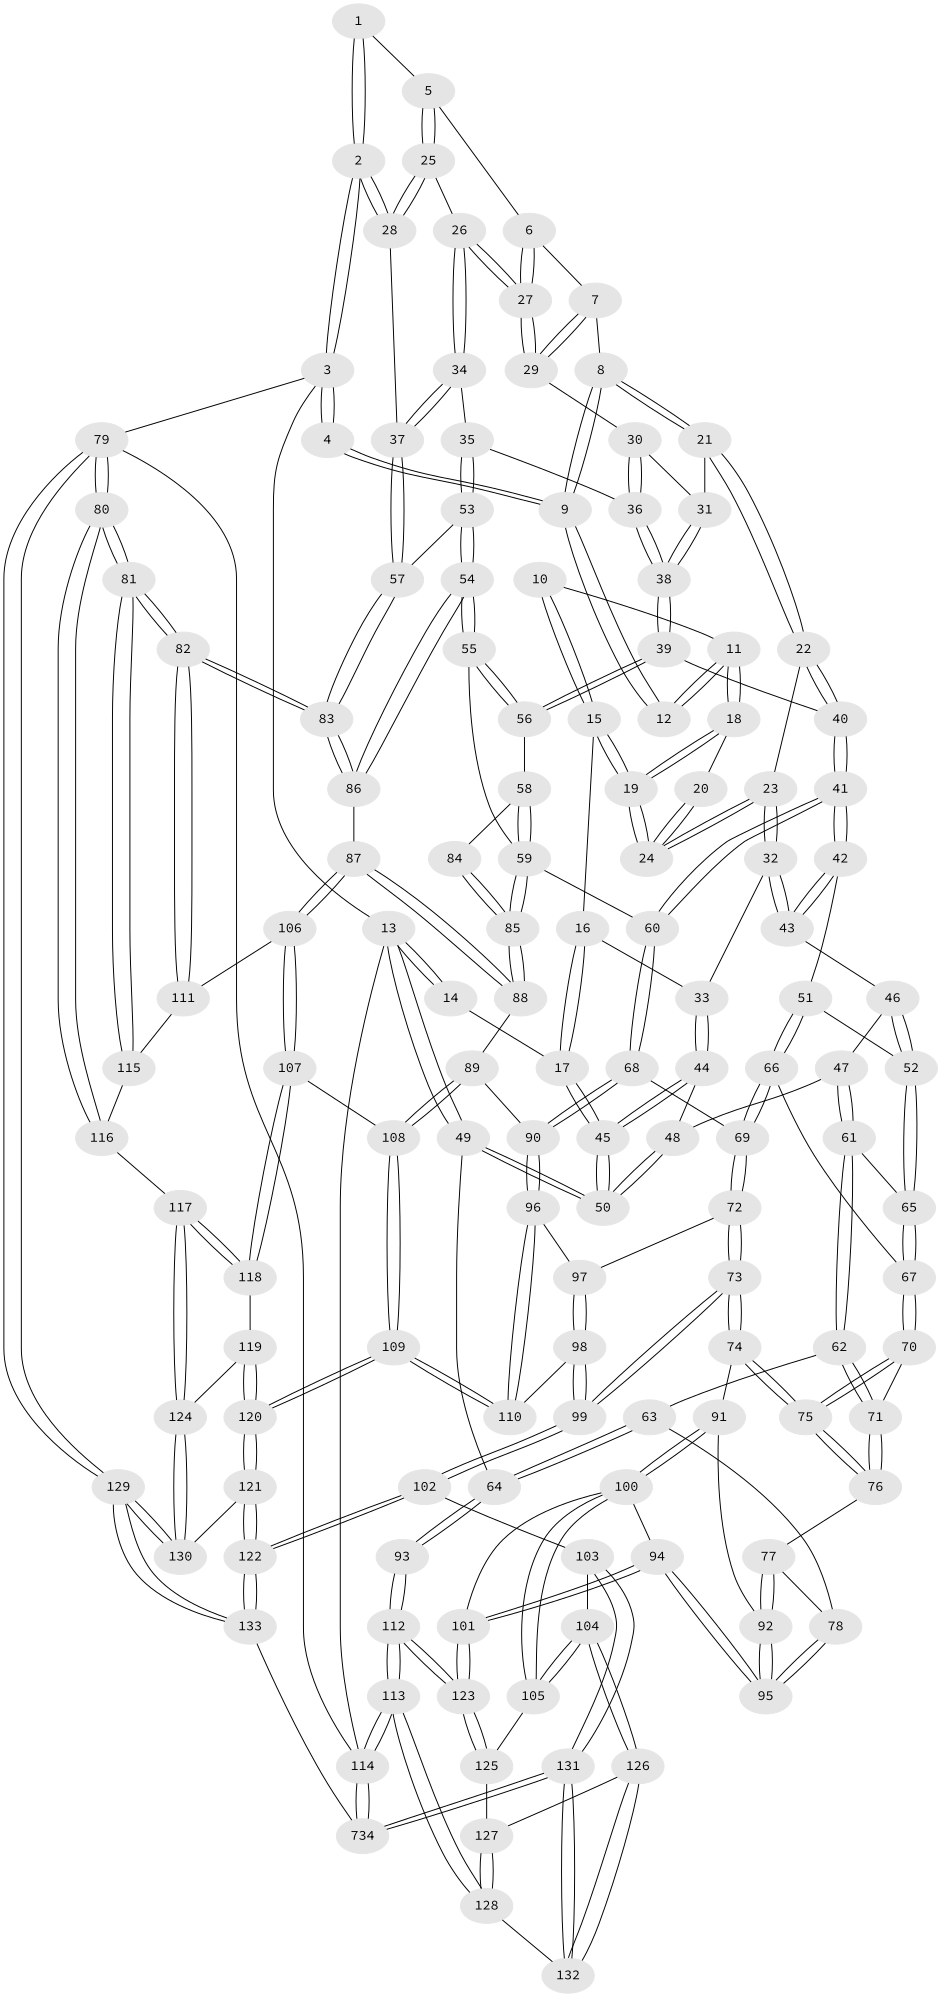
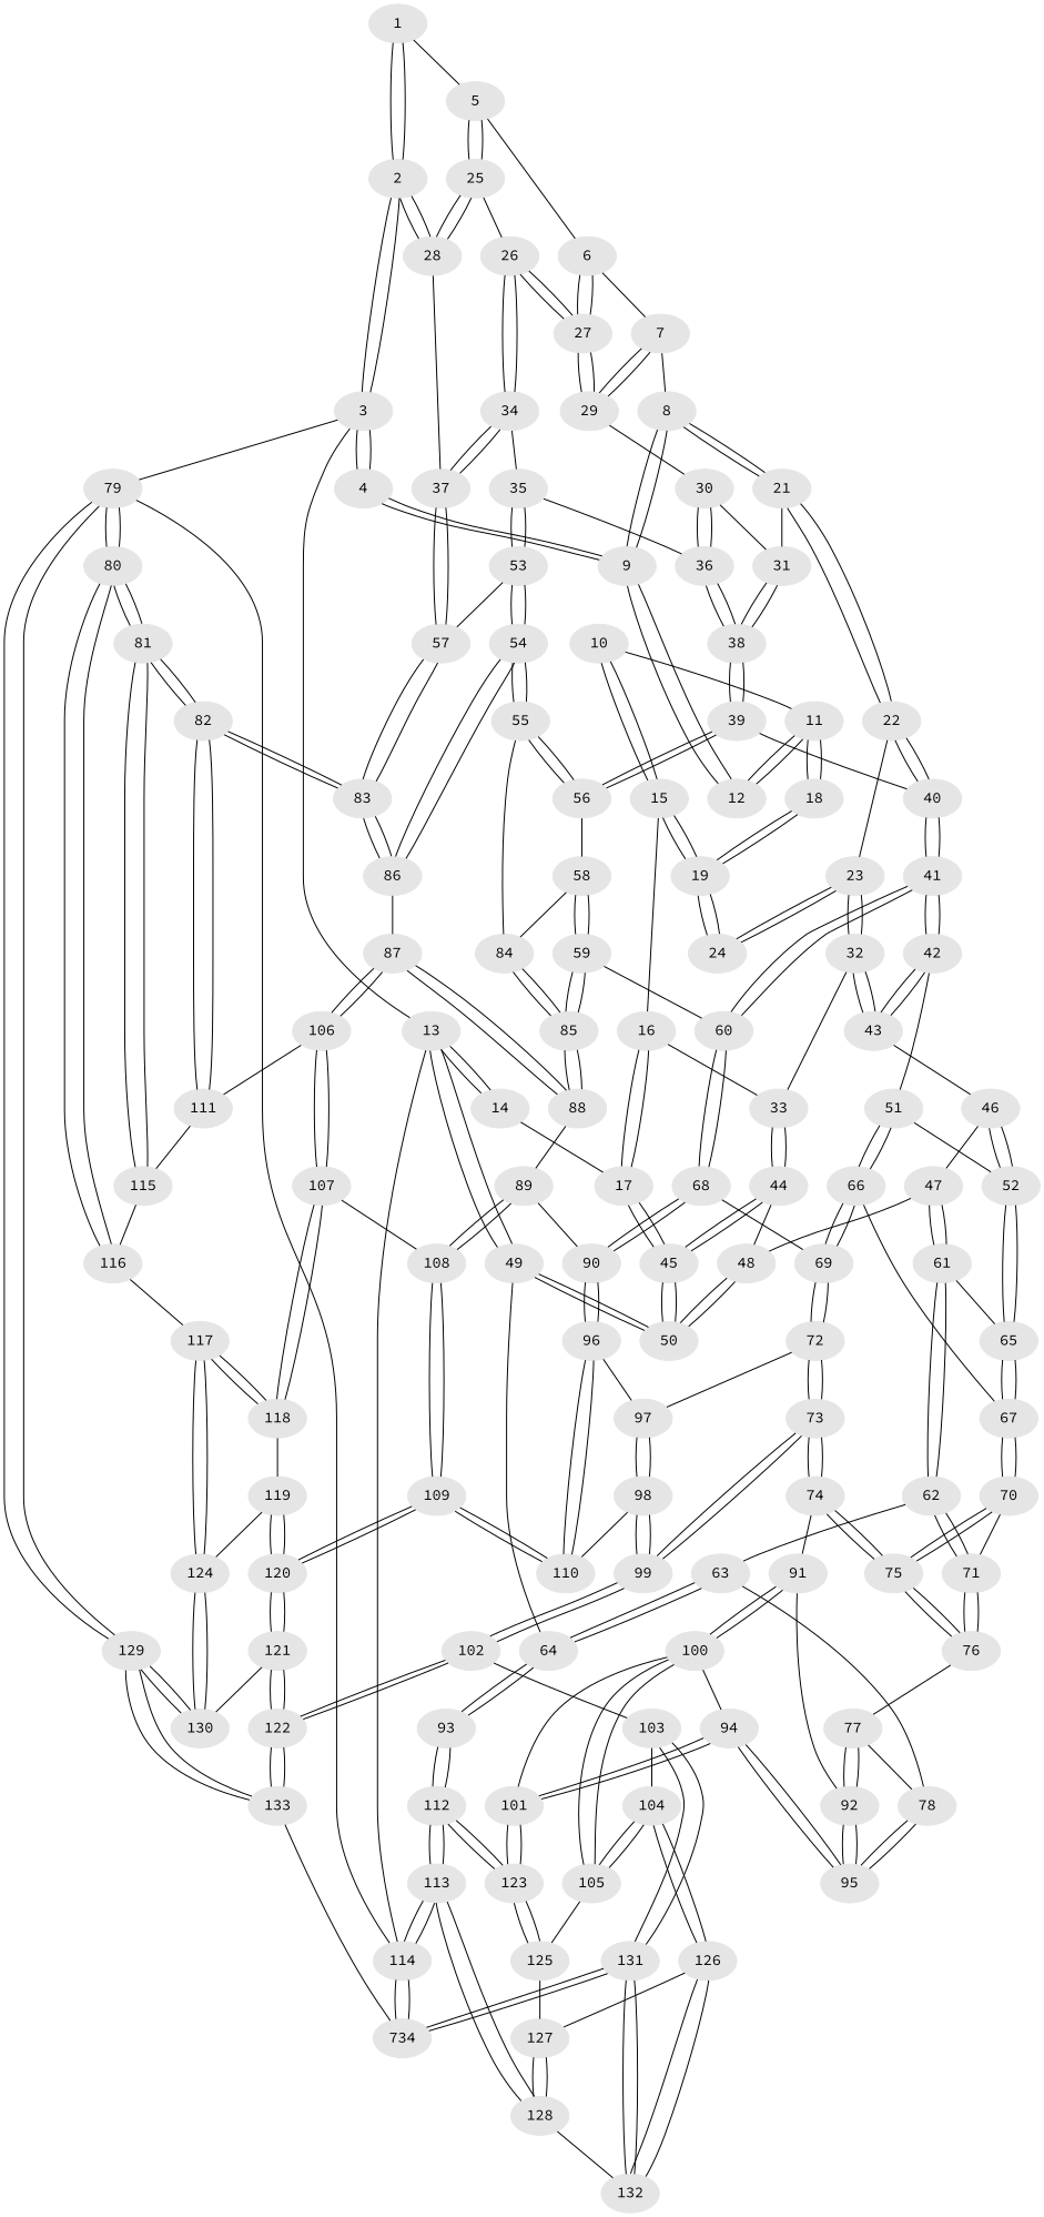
  graph {
    fontname="Source Code Pro"
    node [color=gray90 fontname="Source Code Pro" style=filled]
    edge [fontname="Source Code Pro"]
    1
    2
    5
    3
    28
    6
    25
    4
    13
    79
    37
    9
    14
    49
    114
    80
    129
    12
    7
    27
    26
    8
    29
    21
    30
    22
    31
    10
    11
    15
    18
    16
    19
-   20
    17
    50
    64
    n38 [label=734]
    45
    33
    24
    44
    23
    40
    38
    32
    41
    43
    34
    35
    57
    36
    39
    46
    48
    53
    54
    83
    56
    58
    42
    60
    51
    68
    52
    66
    47
    61
    65
    62
    93
    67
    69
    55
    86
    84
    87
    85
    59
    88
    90
    63
    71
    78
    76
    95
    112
    70
    72
    75
    96
    73
    97
    77
    74
    99
    98
    91
    102
    92
    100
    81
    116
    130
    133
    82
    115
    117
    111
    89
    106
    107
    108
    109
    110
    94
    101
    105
    123
    113
    103
    122
    125
    104
    131
    126
    132
    127
    118
    119
    120
    121
    128
    124
    1 -- 2
    1 -- 2
    1 -- 5
    2 -- 3
    2 -- 3
    2 -- 28
    2 -- 28
    5 -- 6
    5 -- 25
    5 -- 25
    3 -- 4
    3 -- 4
    3 -- 13
    3 -- 79
    28 -- 37
    6 -- 7
    6 -- 27
    6 -- 27
    25 -- 28
    25 -- 28
    25 -- 26
    4 -- 9
    4 -- 9
    13 -- 14
    13 -- 14
    13 -- 49
    13 -- 49
    13 -- 114
    79 -- 114
    79 -- 80
    79 -- 80
    79 -- 129
    79 -- 129
    37 -- 57
    37 -- 57
    9 -- 12
    9 -- 12
    14 -- 17
    49 -- 50
    49 -- 50
    49 -- 64
    114 -- n38
    114 -- n38
    80 -- 81
    80 -- 81
    80 -- 116
    80 -- 116
    129 -- 130
    129 -- 130
    129 -- 133
    129 -- 133
    7 -- 8
    7 -- 29
    7 -- 29
    27 -- 29
    27 -- 29
    26 -- 27
    26 -- 27
    26 -- 34
    26 -- 34
    8 -- 9
    8 -- 9
    8 -- 21
    8 -- 21
    29 -- 30
    21 -- 22
    21 -- 22
    21 -- 31
    30 -- 31
    30 -- 36
    30 -- 36
    22 -- 23
    22 -- 40
    22 -- 40
    31 -- 38
    31 -- 38
    10 -- 11
    10 -- 15
    10 -- 15
    11 -- 12
    11 -- 12
    11 -- 18
    11 -- 18
    15 -- 16
    15 -- 19
    15 -- 19
    18 -- 19
    18 -- 19
-   18 -- 20
    16 -- 17
    16 -- 17
    16 -- 33
    19 -- 24
    19 -- 24
-   20 -- 24
-   20 -- 24
    17 -- 45
    17 -- 45
    64 -- 93
    64 -- 93
    45 -- 50
    45 -- 50
    33 -- 44
    33 -- 44
    44 -- 45
    44 -- 45
    44 -- 48
    23 -- 24
    23 -- 24
    23 -- 32
    23 -- 32
    40 -- 41
    40 -- 41
    38 -- 39
    38 -- 39
    32 -- 33
    32 -- 43
    32 -- 43
    41 -- 42
    41 -- 42
    41 -- 60
    41 -- 60
    43 -- 46
    34 -- 37
    34 -- 37
    34 -- 35
    35 -- 36
    35 -- 53
    35 -- 53
    57 -- 83
    57 -- 83
    36 -- 38
    36 -- 38
    39 -- 40
    39 -- 56
    39 -- 56
    46 -- 52
    46 -- 52
    46 -- 47
    48 -- 50
    48 -- 50
    53 -- 57
    53 -- 54
    53 -- 54
    54 -- 55
    54 -- 55
    54 -- 86
    54 -- 86
    83 -- 86
    83 -- 86
    56 -- 58
    58 -- 84
    58 -- 59
    58 -- 59
    42 -- 43
    42 -- 43
    42 -- 51
    60 -- 68
    60 -- 68
    51 -- 52
    51 -- 66
    51 -- 66
    68 -- 69
    68 -- 90
    68 -- 90
    52 -- 65
    52 -- 65
    66 -- 67
    66 -- 69
    66 -- 69
    47 -- 48
    47 -- 61
    47 -- 61
    61 -- 65
    61 -- 62
    61 -- 62
    65 -- 67
    65 -- 67
    62 -- 63
    62 -- 71
    62 -- 71
    93 -- 112
    93 -- 112
    67 -- 70
    67 -- 70
    69 -- 72
    69 -- 72
    55 -- 56
    55 -- 56
-   55 -- 59
+   55 -- 84
    86 -- 87
    84 -- 85
    84 -- 85
    87 -- 88
    87 -- 88
    87 -- 106
    87 -- 106
    85 -- 88
    85 -- 88
    59 -- 60
    59 -- 85
    59 -- 85
    88 -- 89
    90 -- 96
    90 -- 96
    63 -- 64
    63 -- 64
    63 -- 78
    71 -- 76
    71 -- 76
    78 -- 95
    78 -- 95
    76 -- 77
    112 -- 123
    112 -- 123
    112 -- 113
    112 -- 113
    70 -- 71
    70 -- 75
    70 -- 75
    72 -- 73
    72 -- 73
    72 -- 97
    75 -- 76
    75 -- 76
    96 -- 97
    96 -- 110
    96 -- 110
    73 -- 74
    73 -- 74
    73 -- 99
    73 -- 99
    97 -- 98
    97 -- 98
    77 -- 78
    77 -- 92
    77 -- 92
    74 -- 75
    74 -- 75
    74 -- 91
    99 -- 102
    99 -- 102
    98 -- 99
    98 -- 99
    98 -- 110
    91 -- 92
    91 -- 100
    91 -- 100
    102 -- 103
    102 -- 122
    102 -- 122
    92 -- 95
    92 -- 95
    100 -- 94
    100 -- 101
    100 -- 105
    100 -- 105
    81 -- 82
    81 -- 82
    81 -- 115
    81 -- 115
    116 -- 117
    133 -- n38
    82 -- 83
    82 -- 83
    82 -- 111
    82 -- 111
    115 -- 116
    117 -- 118
    117 -- 118
    117 -- 124
    117 -- 124
    111 -- 115
    89 -- 90
    89 -- 108
    89 -- 108
    106 -- 111
    106 -- 107
    106 -- 107
    107 -- 108
    107 -- 118
    107 -- 118
    108 -- 109
    108 -- 109
    109 -- 110
    109 -- 110
    109 -- 120
    109 -- 120
    94 -- 95
    94 -- 95
    94 -- 101
    94 -- 101
    101 -- 123
    101 -- 123
    105 -- 125
    123 -- 125
    123 -- 125
    113 -- 114
    113 -- 114
    113 -- 128
    113 -- 128
    103 -- 104
    103 -- 131
    103 -- 131
    122 -- 133
    122 -- 133
    125 -- 127
    104 -- 105
    104 -- 105
    104 -- 126
    104 -- 126
    131 -- n38
    131 -- n38
    131 -- 132
    131 -- 132
    126 -- 132
    126 -- 132
    126 -- 127
    127 -- 128
    127 -- 128
    118 -- 119
    119 -- 120
    119 -- 120
    119 -- 124
    120 -- 121
    120 -- 121
    121 -- 130
    121 -- 122
    121 -- 122
    128 -- 132
    124 -- 130
    124 -- 130
  }
